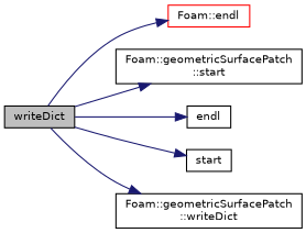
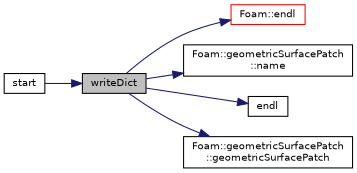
  digraph {
    fontname="DejaVu Sans"
    rankdir=LR
    node [color=black fontname="DejaVu Sans" fontsize=10 shape=record]
    edge [color=midnightblue fontname="DejaVu Sans" fontsize=10 labelfontname=Helvetica labelfontsize=10 style=solid]
    n1 [fillcolor=grey75 fontcolor=black height=0.2 label=writeDict style=filled width=0.4]
    n2 [color=red height=0.2 label="Foam::endl" width=0.4]
-   n3 [height=0.2 label="Foam::geometricSurfacePatch\l::start" width=0.4]
+   n3 [height=0.2 label="Foam::geometricSurfacePatch\l::name" width=0.4]
    n4 [height=0.2 label=endl width=0.4]
    n5 [height=0.2 label=start width=0.4]
-   n6 [height=0.2 label="Foam::geometricSurfacePatch\l::writeDict" width=0.4]
+   n6 [height=0.2 label="Foam::geometricSurfacePatch\l::geometricSurfacePatch" width=0.4]
    n1 -> n2
    n1 -> n3
    n1 -> n4
-   n1 -> n5
+   n5 -> n1
    n1 -> n6
  }
